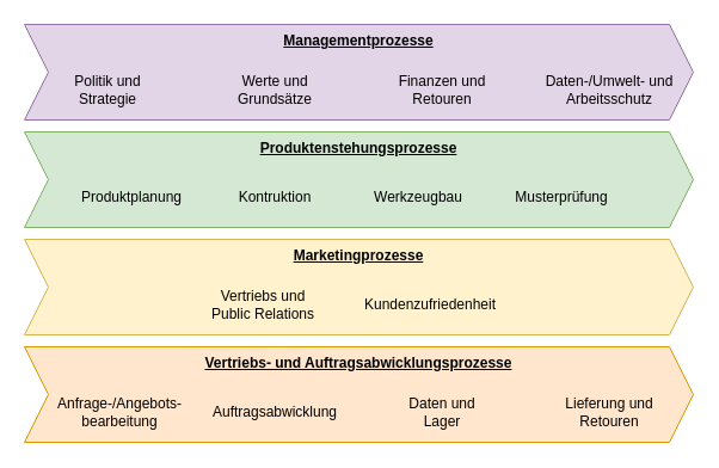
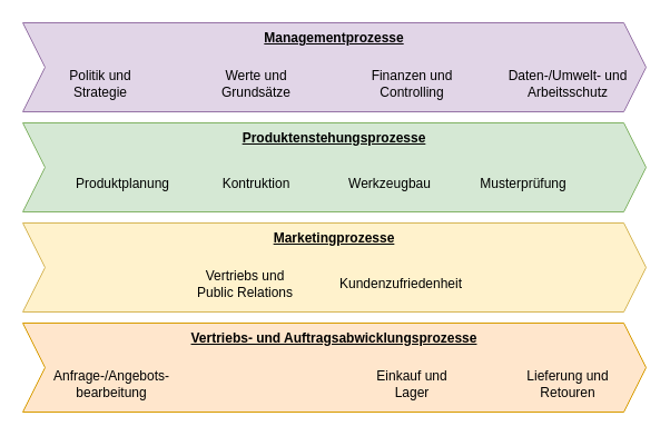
  <mxCell id="0" />
  <mxCell id="1" parent="0" />
  <mxCell id="2" value="Managementprozesse" style="shape=step;perimeter=stepPerimeter;whiteSpace=wrap;html=1;fixedSize=1;verticalAlign=top;fontStyle=5;fillColor=#e1d5e7;strokeColor=#9673a6;" vertex="1" parent="1"><mxGeometry x="20" y="20" width="560" height="80" as="geometry" /></mxCell>
  <mxCell id="3" value="Politik und&lt;br&gt;Strategie" style="text;html=1;strokeColor=none;fillColor=none;align=center;verticalAlign=middle;whiteSpace=wrap;rounded=0;" vertex="1" parent="1"><mxGeometry x="20" y="50" width="140" height="50" as="geometry" /></mxCell>
- <mxCell id="4" value="Finanzen und&lt;br&gt;Retouren" style="text;html=1;strokeColor=none;fillColor=none;align=center;verticalAlign=middle;whiteSpace=wrap;rounded=0;" vertex="1" parent="1"><mxGeometry x="300" y="50" width="140" height="50" as="geometry" /></mxCell>
+ <mxCell id="4" value="Finanzen und&lt;br&gt;Controlling" style="text;html=1;strokeColor=none;fillColor=none;align=center;verticalAlign=middle;whiteSpace=wrap;rounded=0;" vertex="1" parent="1"><mxGeometry x="300" y="50" width="140" height="50" as="geometry" /></mxCell>
  <mxCell id="5" value="Werte und&lt;br&gt;Grundsätze" style="text;html=1;strokeColor=none;fillColor=none;align=center;verticalAlign=middle;whiteSpace=wrap;rounded=0;" vertex="1" parent="1"><mxGeometry x="160" y="50" width="140" height="50" as="geometry" /></mxCell>
  <mxCell id="6" value="Daten-/Umwelt- und&lt;br&gt;Arbeitsschutz" style="text;html=1;strokeColor=none;fillColor=none;align=center;verticalAlign=middle;whiteSpace=wrap;rounded=0;" vertex="1" parent="1"><mxGeometry x="440" y="50" width="140" height="50" as="geometry" /></mxCell>
  <mxCell id="7" value="Produktenstehungsprozesse" style="shape=step;perimeter=stepPerimeter;whiteSpace=wrap;html=1;fixedSize=1;verticalAlign=top;fontStyle=5;fillColor=#d5e8d4;strokeColor=#82b366;" vertex="1" parent="1"><mxGeometry x="20" y="110" width="560" height="80" as="geometry" /></mxCell>
  <mxCell id="8" value="Produktplanung" style="text;html=1;strokeColor=none;fillColor=none;align=center;verticalAlign=middle;whiteSpace=wrap;rounded=0;" vertex="1" parent="1"><mxGeometry x="50" y="140" width="120" height="50" as="geometry" /></mxCell>
  <mxCell id="9" value="Werkzeugbau" style="text;html=1;strokeColor=none;fillColor=none;align=center;verticalAlign=middle;whiteSpace=wrap;rounded=0;" vertex="1" parent="1"><mxGeometry x="290" y="140" width="120" height="50" as="geometry" /></mxCell>
  <mxCell id="10" value="Kontruktion" style="text;html=1;strokeColor=none;fillColor=none;align=center;verticalAlign=middle;whiteSpace=wrap;rounded=0;" vertex="1" parent="1"><mxGeometry x="170" y="140" width="120" height="50" as="geometry" /></mxCell>
  <mxCell id="11" value="Musterprüfung" style="text;html=1;strokeColor=none;fillColor=none;align=center;verticalAlign=middle;whiteSpace=wrap;rounded=0;" vertex="1" parent="1"><mxGeometry x="410" y="140" width="120" height="50" as="geometry" /></mxCell>
  <mxCell id="12" value="Marketingprozesse" style="shape=step;perimeter=stepPerimeter;whiteSpace=wrap;html=1;fixedSize=1;verticalAlign=top;fontStyle=5;fillColor=#fff2cc;strokeColor=#d6b656;" vertex="1" parent="1"><mxGeometry x="20" y="200" width="560" height="80" as="geometry" /></mxCell>
  <mxCell id="13" value="Vertriebs und&lt;br&gt;Public Relations" style="text;html=1;strokeColor=none;fillColor=none;align=center;verticalAlign=middle;whiteSpace=wrap;rounded=0;" vertex="1" parent="1"><mxGeometry x="150" y="230" width="140" height="50" as="geometry" /></mxCell>
  <mxCell id="14" value="Kundenzufriedenheit" style="text;html=1;strokeColor=none;fillColor=none;align=center;verticalAlign=middle;whiteSpace=wrap;rounded=0;" vertex="1" parent="1"><mxGeometry x="290" y="230" width="140" height="50" as="geometry" /></mxCell>
  <mxCell id="15" value="Vertriebs- und Auftragsabwicklungsprozesse" style="shape=step;perimeter=stepPerimeter;whiteSpace=wrap;html=1;fixedSize=1;verticalAlign=top;fontStyle=5;fillColor=#ffe6cc;strokeColor=#d79b00;" vertex="1" parent="1"><mxGeometry x="20" y="290" width="560" height="80" as="geometry" /></mxCell>
  <mxCell id="16" value="Anfrage-/Angebots-&lt;br&gt;bearbeitung" style="text;html=1;strokeColor=none;fillColor=none;align=center;verticalAlign=middle;whiteSpace=wrap;rounded=0;" vertex="1" parent="1"><mxGeometry x="40" y="320" width="120" height="50" as="geometry" /></mxCell>
- <mxCell id="17" value="Daten und&lt;br&gt;Lager" style="text;html=1;strokeColor=none;fillColor=none;align=center;verticalAlign=middle;whiteSpace=wrap;rounded=0;" vertex="1" parent="1"><mxGeometry x="300" y="320" width="140" height="50" as="geometry" /></mxCell>
- <mxCell id="18" value="Auftragsabwicklung" style="text;html=1;strokeColor=none;fillColor=none;align=center;verticalAlign=middle;whiteSpace=wrap;rounded=0;" vertex="1" parent="1"><mxGeometry x="160" y="320" width="140" height="50" as="geometry" /></mxCell>
+ <mxCell id="17" value="Einkauf und&lt;br&gt;Lager" style="text;html=1;strokeColor=none;fillColor=none;align=center;verticalAlign=middle;whiteSpace=wrap;rounded=0;" vertex="1" parent="1"><mxGeometry x="300" y="320" width="140" height="50" as="geometry" /></mxCell>
  <mxCell id="19" value="Lieferung und&lt;br&gt;Retouren" style="text;html=1;strokeColor=none;fillColor=none;align=center;verticalAlign=middle;whiteSpace=wrap;rounded=0;" vertex="1" parent="1"><mxGeometry x="440" y="320" width="140" height="50" as="geometry" /></mxCell>
